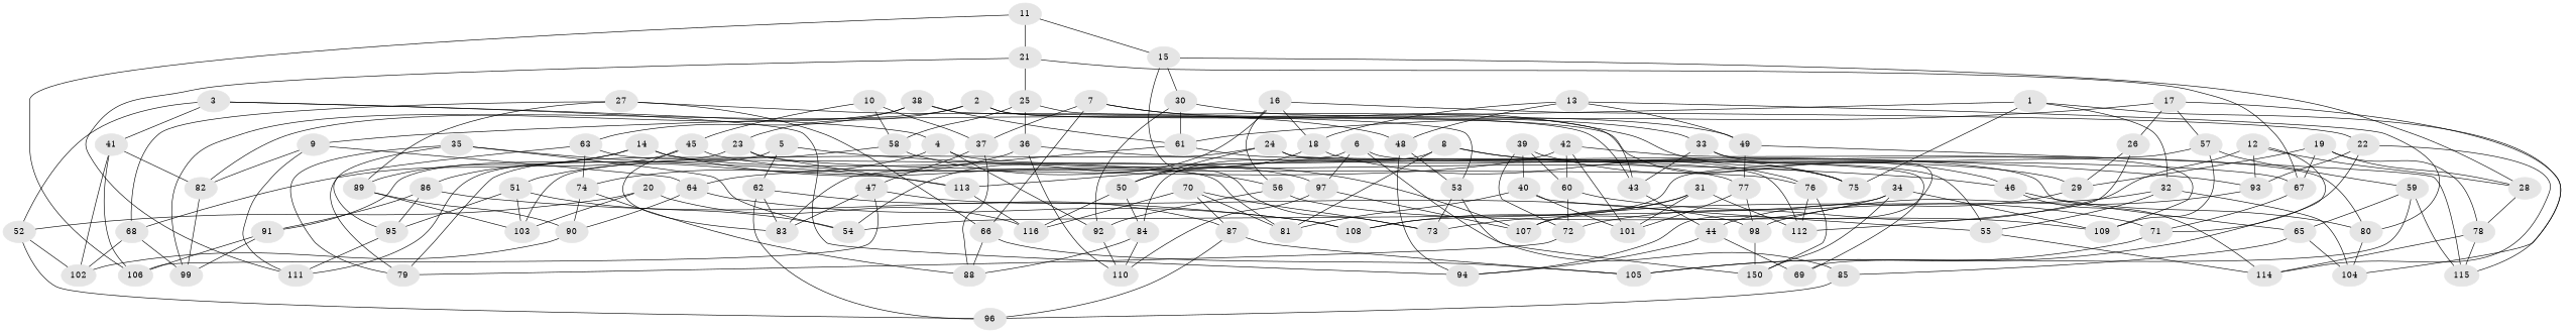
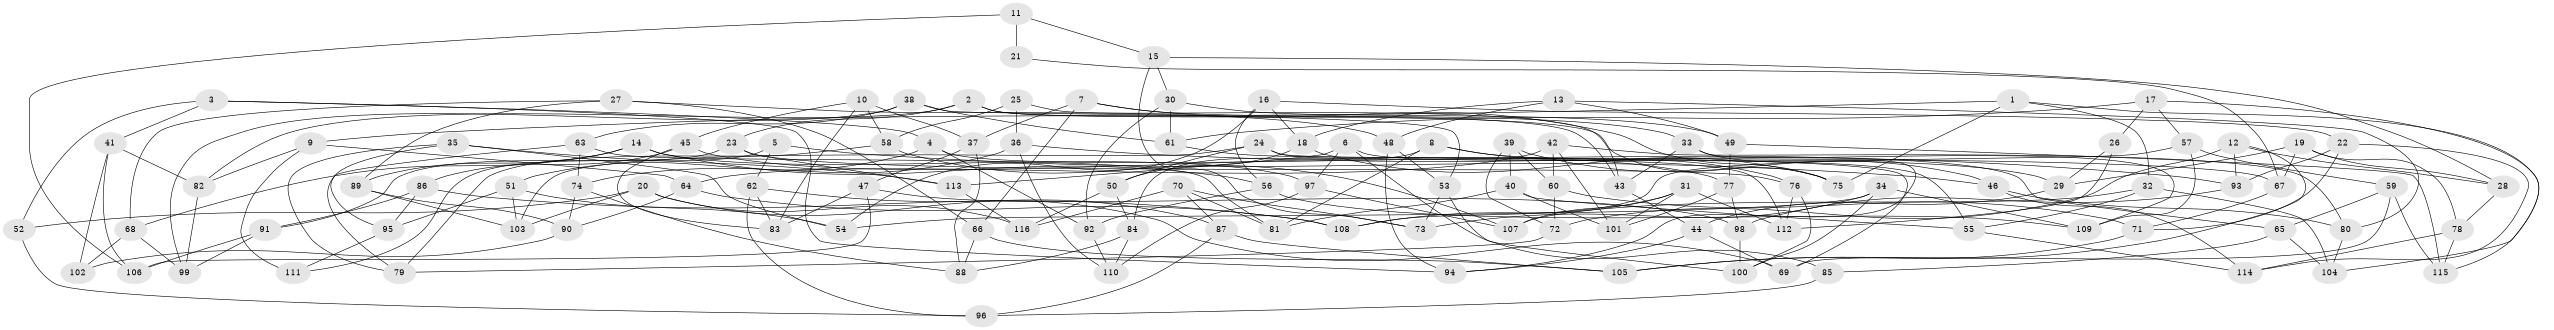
  graph {
    node [color=gray90 style=filled]
    1
    9
    32
    75
    115
    82
    111
    64
    55
    104
    107
    2
    23
    43
    113
    76
    91
    44
    99
    3
    4
    41
    52
    94
    51
    65
    92
    106
    102
    96
    54
    103
    95
    85
    110
    5
    46
    62
    26
    29
    112
    80
    114
    83
    87
    6
    97
    116
    7
    33
    37
    66
    109
    47
    88
    105
    8
    81
    84
-   100 [label=150]
+   100
    108
    90
    10
    45
    58
    77
    86
    79
    11
    15
    21
    28
    30
    73
    67
    25
    12
    72
    93
    78
    98
    13
    18
    48
    49
    50
    53
    14
    56
    68
    89
    61
    16
    22
    71
    17
    57
    59
    19
    20
    69
    36
    24
    74
    27
    31
    101
    34
    35
    38
    63
    39
    40
    60
    42
    70
    1 -- 9
    1 -- 32
    1 -- 75
    1 -- 115
    9 -- 82
    9 -- 111
    9 -- 64
    32 -- 55
    32 -- 104
    32 -- 107
    82 -- 99
    64 -- 108
    64 -- 90
    55 -- 114
    2 -- 75
    2 -- 82
    2 -- 23
    2 -- 43
    23 -- 113
    23 -- 76
    23 -- 91
    43 -- 44
    113 -- 116
    76 -- 112
    76 -- 100
    91 -- 99
    91 -- 106
    44 -- 94
    44 -- 69
    3 -- 4
    3 -- 41
    3 -- 52
    3 -- 94
    4 -- 51
    4 -- 65
    4 -- 92
    41 -- 82
    41 -- 106
    41 -- 102
-   52 -- 102
    52 -- 96
    51 -- 54
    51 -- 103
    51 -- 95
    65 -- 104
    65 -- 85
    92 -- 110
    95 -- 111
    85 -- 96
    5 -- 111
    5 -- 46
    5 -- 62
    46 -- 80
    46 -- 114
    62 -- 96
    62 -- 83
    62 -- 87
    26 -- 29
    26 -- 112
    29 -- 44
    80 -- 104
    87 -- 96
    87 -- 105
    6 -- 55
    6 -- 113
    6 -- 85
    6 -- 97
    97 -- 107
    97 -- 110
    7 -- 75
    7 -- 33
    7 -- 37
    7 -- 66
    33 -- 43
    33 -- 94
    33 -- 109
    37 -- 47
    37 -- 88
    66 -- 88
    66 -- 105
    47 -- 106
    47 -- 83
    47 -- 98
    8 -- 76
    8 -- 29
    8 -- 81
    8 -- 84
    84 -- 110
    84 -- 88
    90 -- 102
-   61 -- 83
+   10 -- 83
    10 -- 37
    10 -- 45
    10 -- 58
    45 -- 83
    45 -- 77
    45 -- 86
    58 -- 107
    58 -- 79
    77 -- 98
    77 -- 101
    86 -- 91
    86 -- 95
    86 -- 108
    11 -- 106
    11 -- 15
    11 -- 21
    15 -- 28
    15 -- 30
    15 -- 73
-   21 -- 111
    21 -- 67
-   21 -- 25
    28 -- 78
    30 -- 92
    30 -- 49
    30 -- 61
    67 -- 71
    25 -- 43
    25 -- 58
    25 -- 36
    12 -- 105
    12 -- 28
    12 -- 72
    12 -- 93
    72 -- 79
    93 -- 98
    78 -- 115
    78 -- 114
    98 -- 100
    13 -- 80
    13 -- 18
    13 -- 48
    13 -- 49
    18 -- 75
    18 -- 50
    48 -- 94
    48 -- 53
    49 -- 115
    49 -- 77
    50 -- 116
    50 -- 84
    53 -- 100
    53 -- 73
    14 -- 97
    14 -- 56
    14 -- 68
    14 -- 89
    56 -- 92
    56 -- 109
    68 -- 99
    68 -- 102
    89 -- 103
    89 -- 90
    61 -- 67
    16 -- 54
    16 -- 18
    16 -- 56
    16 -- 22
    22 -- 114
    22 -- 93
    22 -- 71
    71 -- 105
    17 -- 104
    17 -- 26
    17 -- 61
    17 -- 57
    57 -- 109
    57 -- 108
    57 -- 59
    59 -- 115
    59 -- 65
    59 -- 69
    19 -- 29
    19 -- 28
    19 -- 67
    19 -- 78
    20 -- 52
    20 -- 103
    20 -- 116
+   20 -- 69
    36 -- 110
    36 -- 93
    36 -- 74
    24 -- 103
    24 -- 112
    24 -- 50
    24 -- 69
    74 -- 88
    74 -- 90
    27 -- 66
    27 -- 48
    27 -- 68
    27 -- 89
    31 -- 107
    31 -- 112
    31 -- 108
    31 -- 101
    34 -- 54
    34 -- 109
    34 -- 100
    34 -- 73
    35 -- 113
    35 -- 54
    35 -- 95
    35 -- 79
    38 -- 99
    38 -- 53
    38 -- 61
    38 -- 63
    63 -- 81
    63 -- 79
    63 -- 74
    39 -- 46
    39 -- 72
    39 -- 40
    39 -- 60
    40 -- 55
    40 -- 81
    40 -- 101
    60 -- 72
    60 -- 71
    42 -- 64
    42 -- 80
    42 -- 101
    42 -- 60
    70 -- 87
    70 -- 116
    70 -- 81
    70 -- 73
  }
